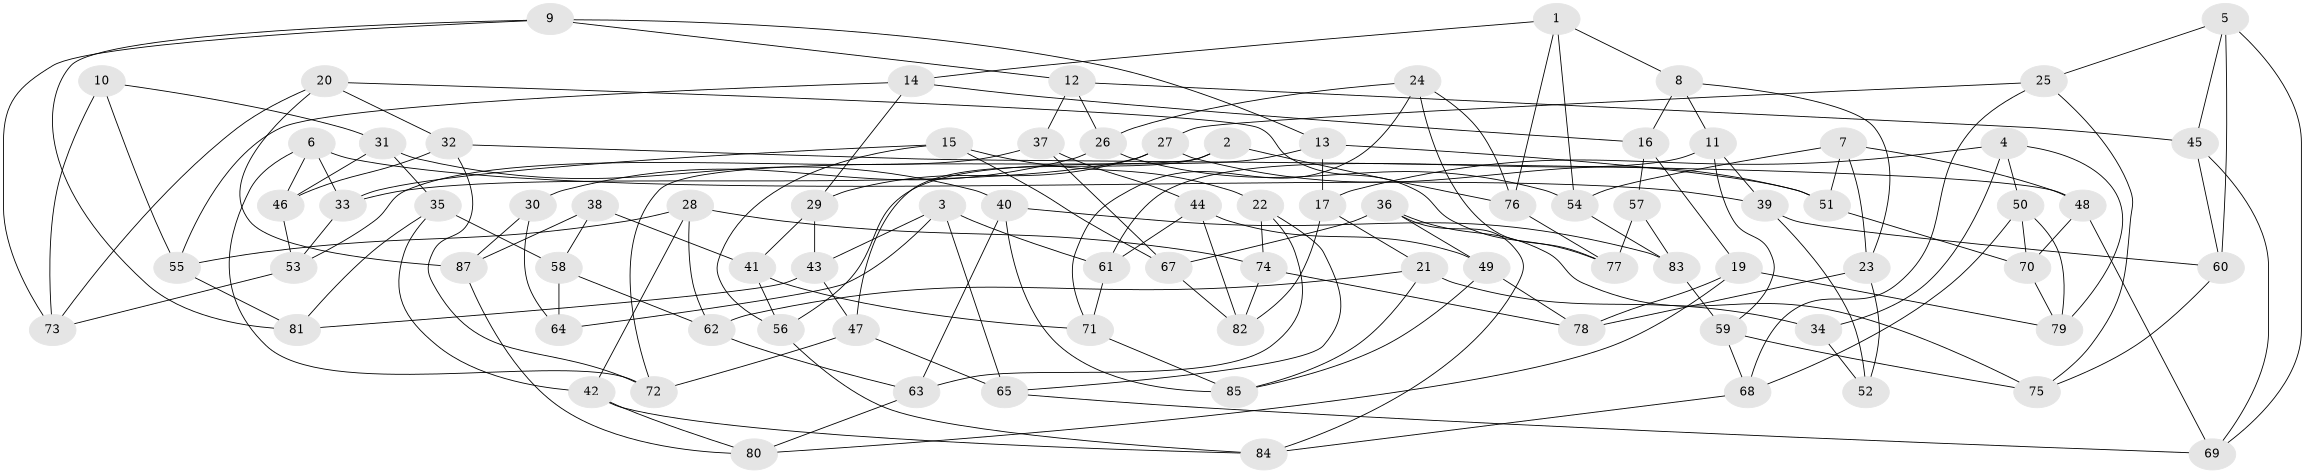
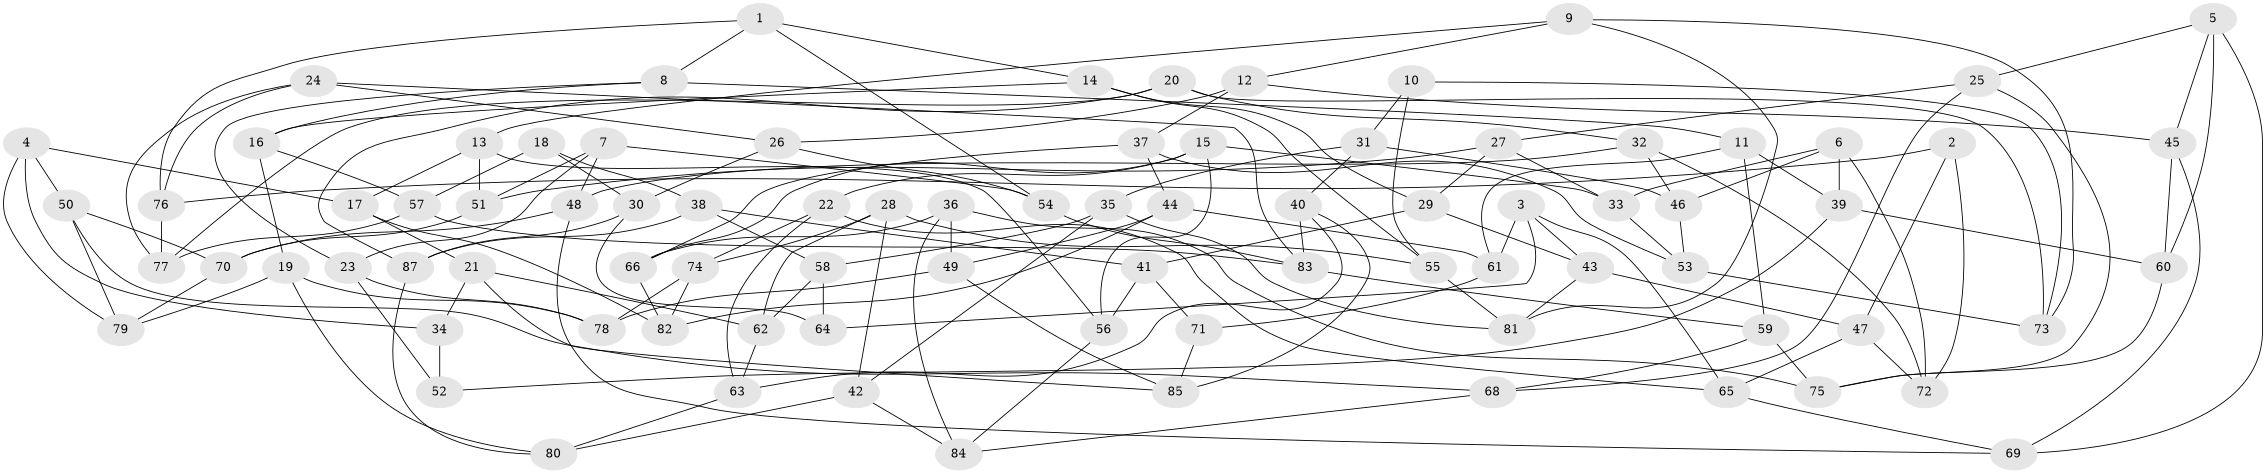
  graph {
    node [color=gray90 style=filled]
    1
    8
    14
    54
    76
    23
    11
    16
    55
    29
    83
    77
    2
    47
    72
    34
    52
    65
    3
    43
    61
    64
    81
    71
    69
    4
    17
    50
    79
    21
    82
    68
    70
    5
    25
    45
    60
    27
    75
    6
    33
    39
    46
    53
    7
    48
    51
    78
    59
    19
    57
    9
    12
    13
    73
    26
    37
    56
    10
    31
+   18
    30
    38
    35
    40
-   66 [label=67]
+   66
    44
    84
    41
    15
    22
    63
    74
    80
    62
    85
    n77 [label=87]
    58
    20
    32
    24
    28
    42
    36
    49
    1 -- 8
    1 -- 14
    1 -- 54
    1 -- 76
    8 -- 23
    8 -- 11
    8 -- 16
    14 -- 16
    14 -- 55
    14 -- 29
    54 -- 83
    76 -- 77
    23 -- 52
    23 -- 78
    11 -- 61
    11 -- 39
    11 -- 59
    16 -- 19
    16 -- 57
    55 -- 81
    29 -- 43
    29 -- 41
    83 -- 59
    2 -- 76
    2 -- 47
    2 -- 72
    47 -- 72
    47 -- 65
    34 -- 52
    65 -- 69
    3 -- 65
    3 -- 43
    3 -- 61
    3 -- 64
    43 -- 47
    43 -- 81
    61 -- 71
    71 -- 85
    4 -- 34
    4 -- 17
    4 -- 50
    4 -- 79
    17 -- 21
    17 -- 82
    50 -- 79
    50 -- 68
    50 -- 70
    21 -- 34
    21 -- 62
    21 -- 85
    68 -- 84
    70 -- 79
    5 -- 69
    5 -- 25
    5 -- 45
    5 -- 60
    25 -- 68
    25 -- 27
    25 -- 75
    45 -- 69
    45 -- 60
    60 -- 75
    27 -- 29
    27 -- 33
    27 -- 51
    6 -- 72
    6 -- 33
    6 -- 39
    6 -- 46
    33 -- 53
    39 -- 52
    39 -- 60
    46 -- 53
    53 -- 73
    7 -- 54
    7 -- 23
    7 -- 48
    7 -- 51
    48 -- 69
    48 -- 70
    51 -- 70
    59 -- 68
    59 -- 75
    19 -- 79
    19 -- 78
    19 -- 80
    57 -- 83
    57 -- 77
    9 -- 81
    9 -- 12
    9 -- 13
    9 -- 73
    12 -- 45
    12 -- 26
    12 -- 37
    13 -- 17
    13 -- 51
    13 -- 56
    26 -- 54
    26 -- 30
    37 -- 53
    37 -- 66
    37 -- 44
    56 -- 84
    10 -- 55
    10 -- 73
    10 -- 31
    31 -- 46
    31 -- 35
    31 -- 40
+   18 -- 57
+   18 -- 30
+   18 -- 38
    30 -- 64
    30 -- n77
    38 -- 41
    38 -- n77
    38 -- 58
    35 -- 81
    35 -- 58
    35 -- 42
    40 -- 83
    40 -- 63
    40 -- 85
    66 -- 82
    44 -- 61
    44 -- 82
    44 -- 49
    41 -- 71
    41 -- 56
    15 -- 33
    15 -- 56
    15 -- 66
    15 -- 22
    22 -- 65
    22 -- 63
    22 -- 74
    63 -- 80
    74 -- 82
    74 -- 78
    62 -- 63
    n77 -- 80
    58 -- 64
    58 -- 62
    20 -- 77
    20 -- 73
    20 -- n77
    20 -- 32
    32 -- 72
    32 -- 46
    32 -- 48
    24 -- 76
-   24 -- 71
+   24 -- 83
    24 -- 77
    24 -- 26
    28 -- 55
    28 -- 74
    28 -- 62
    28 -- 42
    42 -- 84
    42 -- 80
    36 -- 75
    36 -- 66
    36 -- 84
    36 -- 49
    49 -- 78
    49 -- 85
  }
